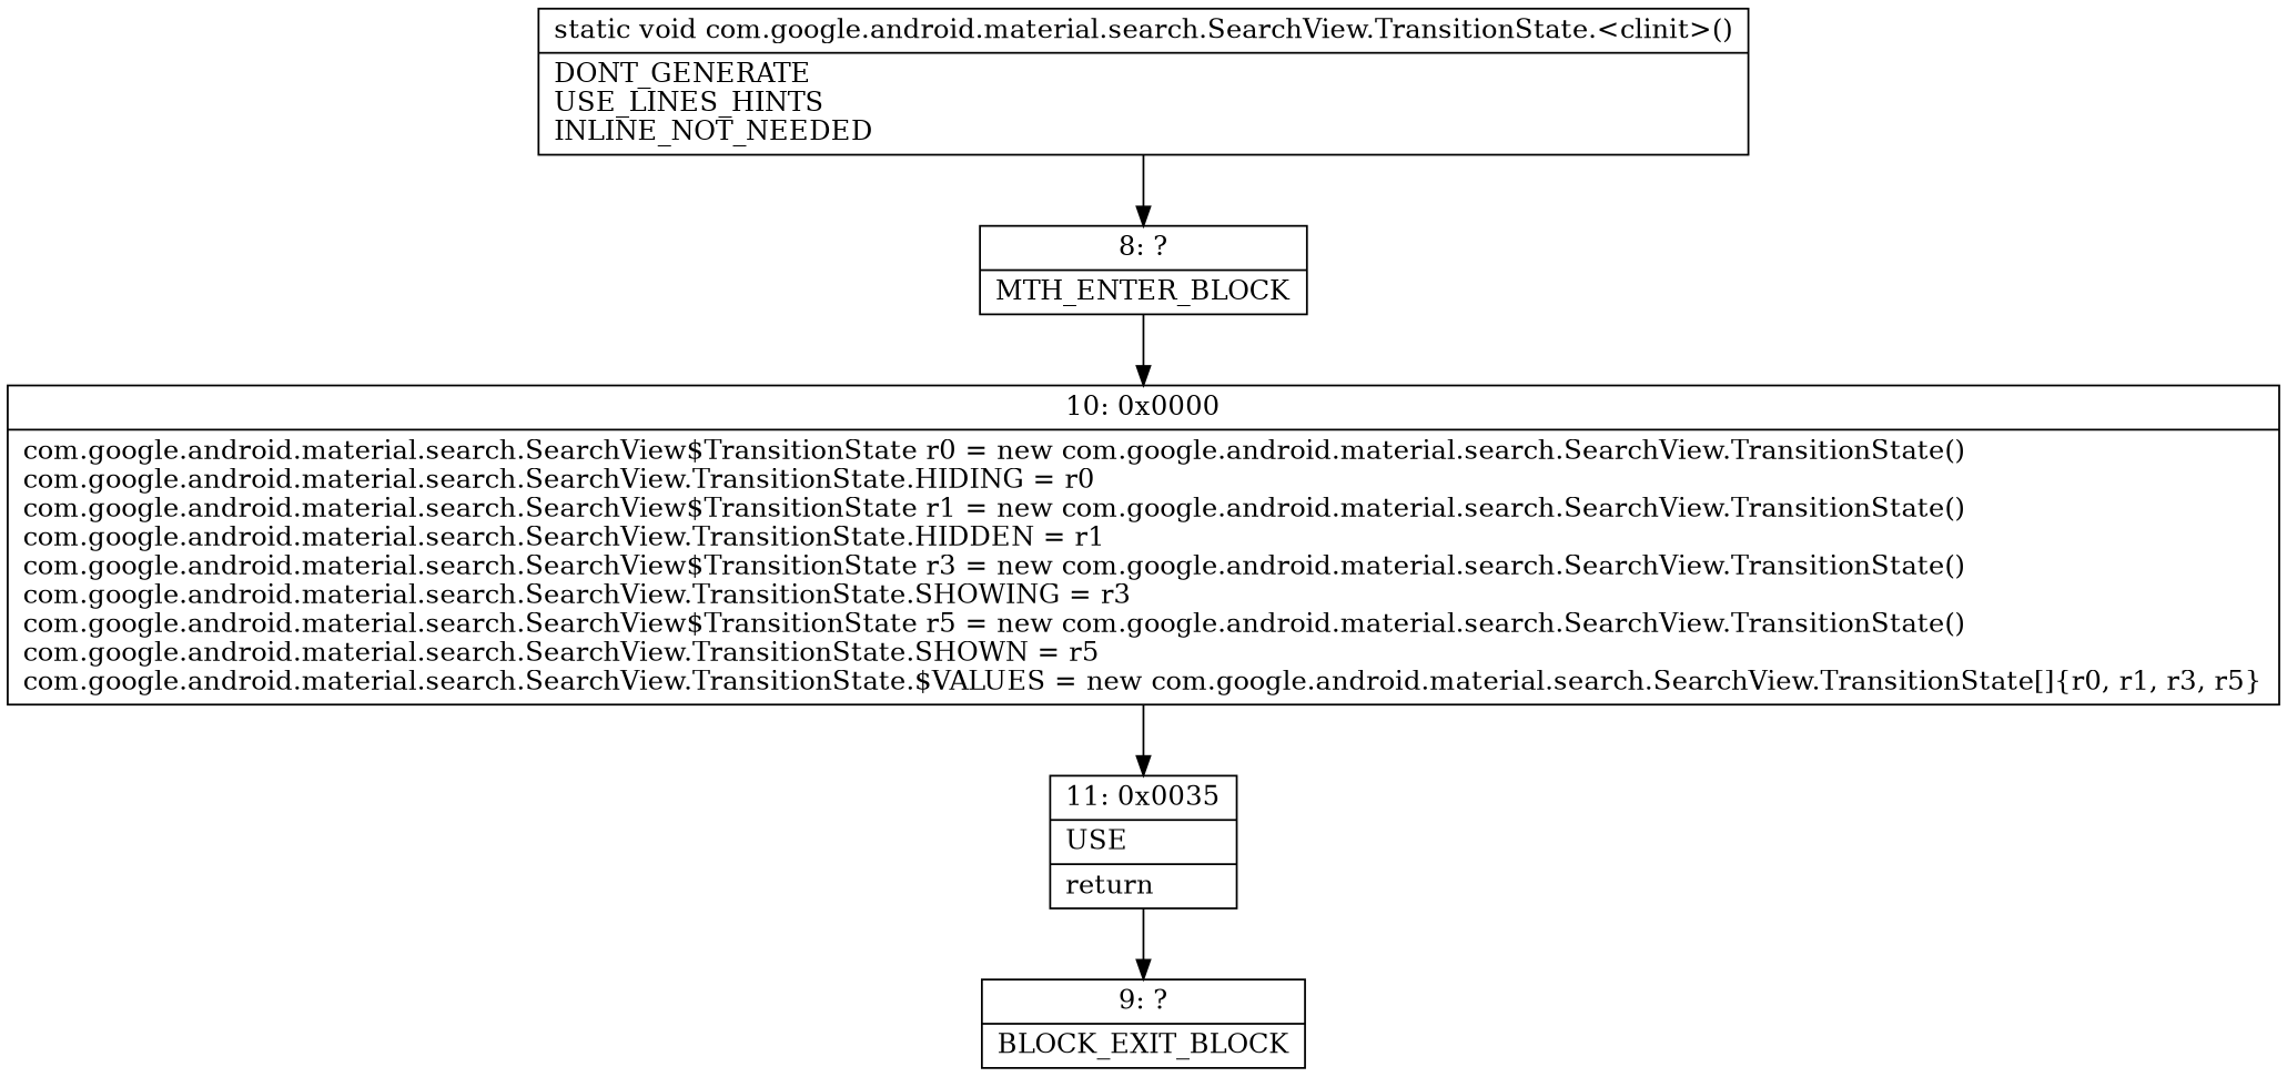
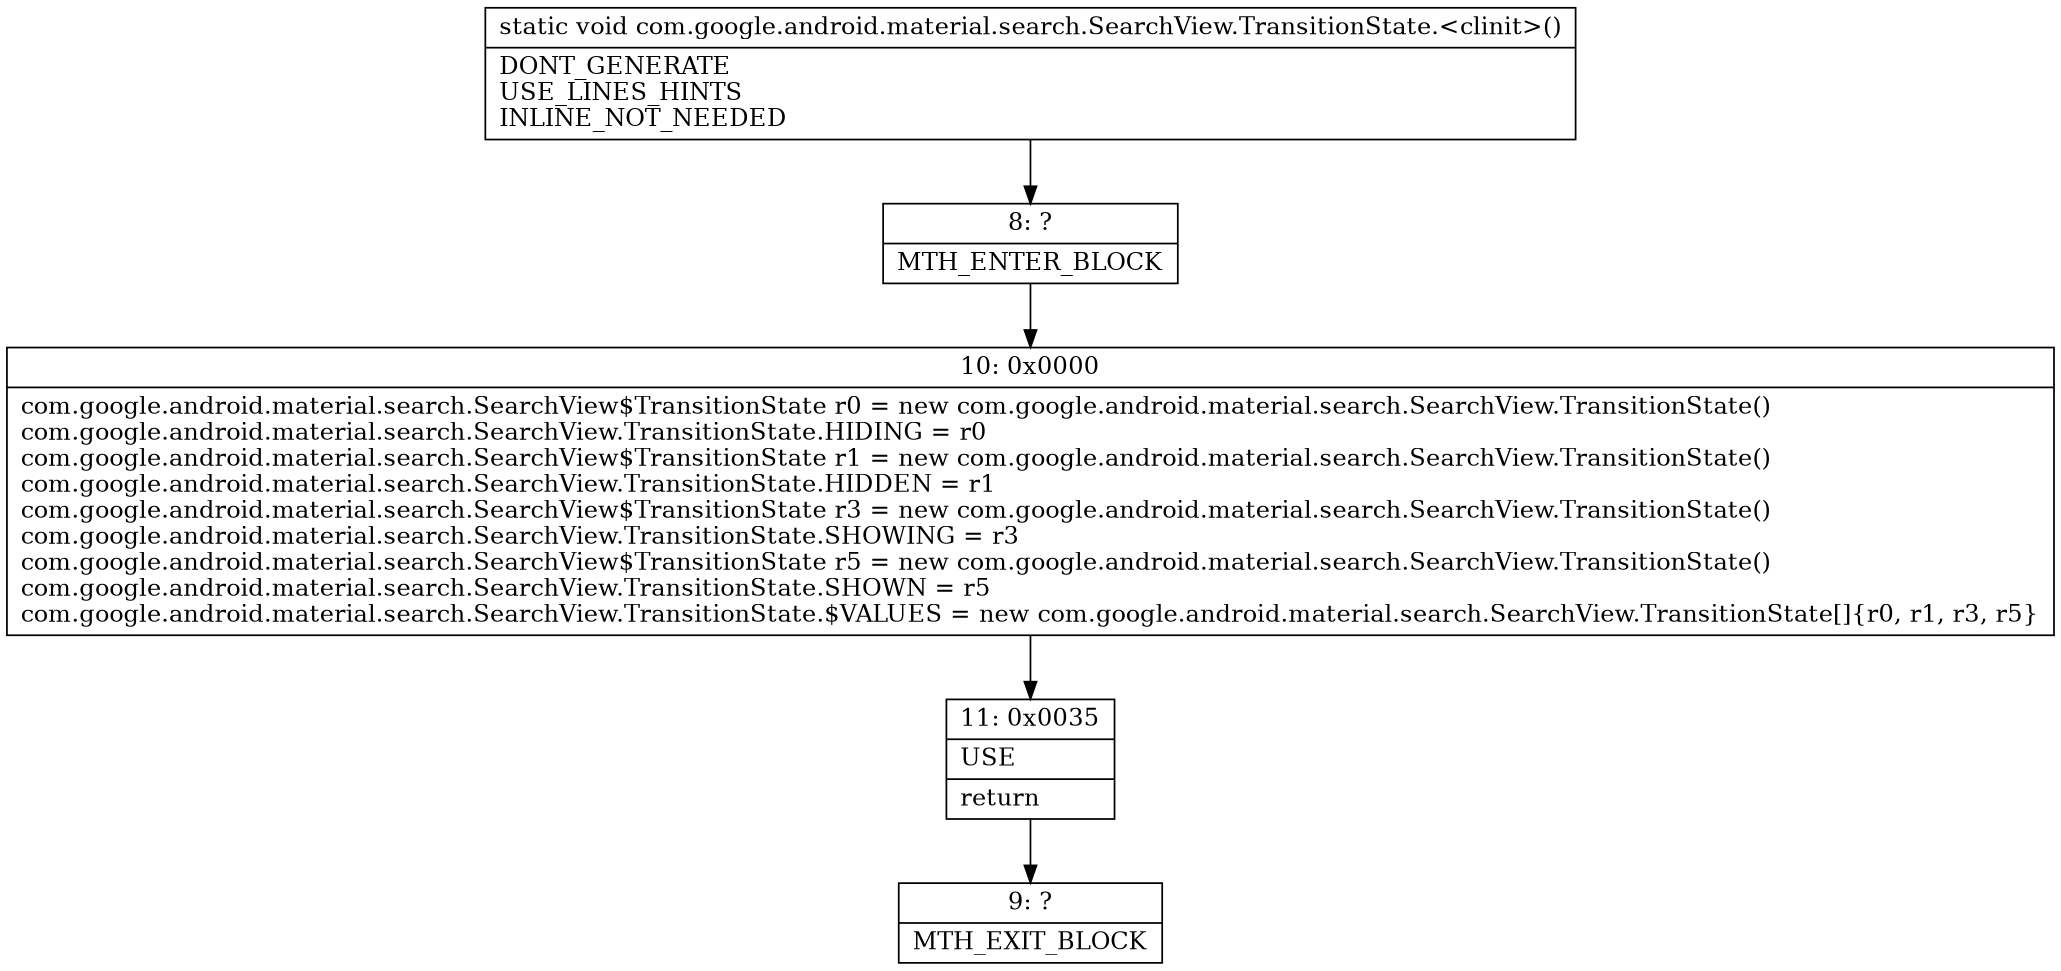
  digraph {
    node [shape=record]
    n1 [label="{8\:\ ?|MTH_ENTER_BLOCK\l}"]
    n2 [label="{10\:\ 0x0000|com.google.android.material.search.SearchView$TransitionState r0 = new com.google.android.material.search.SearchView.TransitionState()\lcom.google.android.material.search.SearchView.TransitionState.HIDING = r0\lcom.google.android.material.search.SearchView$TransitionState r1 = new com.google.android.material.search.SearchView.TransitionState()\lcom.google.android.material.search.SearchView.TransitionState.HIDDEN = r1\lcom.google.android.material.search.SearchView$TransitionState r3 = new com.google.android.material.search.SearchView.TransitionState()\lcom.google.android.material.search.SearchView.TransitionState.SHOWING = r3\lcom.google.android.material.search.SearchView$TransitionState r5 = new com.google.android.material.search.SearchView.TransitionState()\lcom.google.android.material.search.SearchView.TransitionState.SHOWN = r5\lcom.google.android.material.search.SearchView.TransitionState.$VALUES = new com.google.android.material.search.SearchView.TransitionState[]\{r0, r1, r3, r5\}\l}"]
    n3 [label="{11\:\ 0x0035|USE\l|return\l}"]
-   n4 [label="{9\:\ ?|BLOCK_EXIT_BLOCK\l}"]
+   n4 [label="{9\:\ ?|MTH_EXIT_BLOCK\l}"]
    n5 [label="{static void com.google.android.material.search.SearchView.TransitionState.\<clinit\>()  | DONT_GENERATE\lUSE_LINES_HINTS\lINLINE_NOT_NEEDED\l}"]
    n1 -> n2
    n2 -> n3
    n3 -> n4
    n5 -> n1
  }
